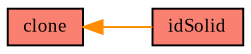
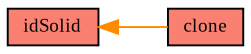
  digraph {
    rankdir=LR
    fontname="Liberation Serif"
    node [color=black fillcolor=salmon fontname="Liberation Serif" fontsize=10 shape=record style=filled]
    n1 [fontcolor=black height=0.2 label=idSolid width=0.4]
    n2 [height=0.2 label=clone width=0.4]
-   n2 -> n1 [color=darkorange dir=back fontname="Liberation Serif" fontsize=10 labelfontname=FreeSans labelfontsize=10 style=solid]
+   n1 -> n2 [color=darkorange dir=back fontname="Liberation Serif" fontsize=10 labelfontname=FreeSans labelfontsize=10 style=solid]
  }
